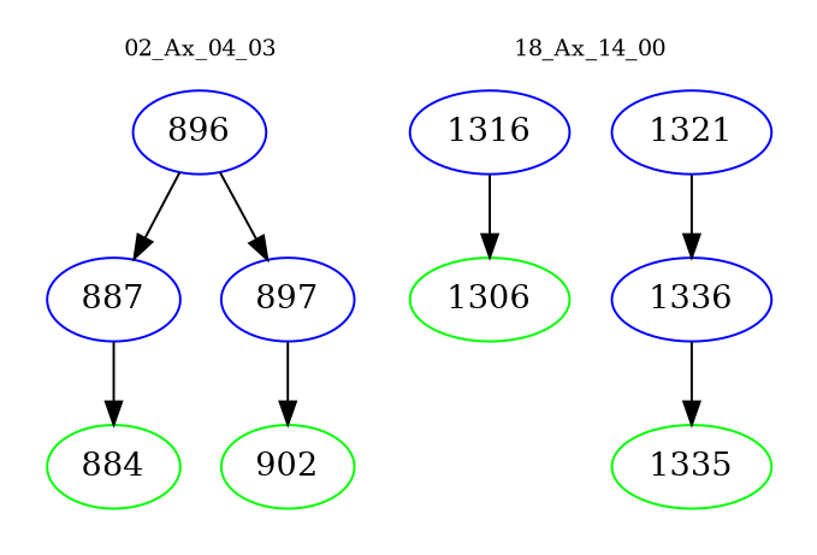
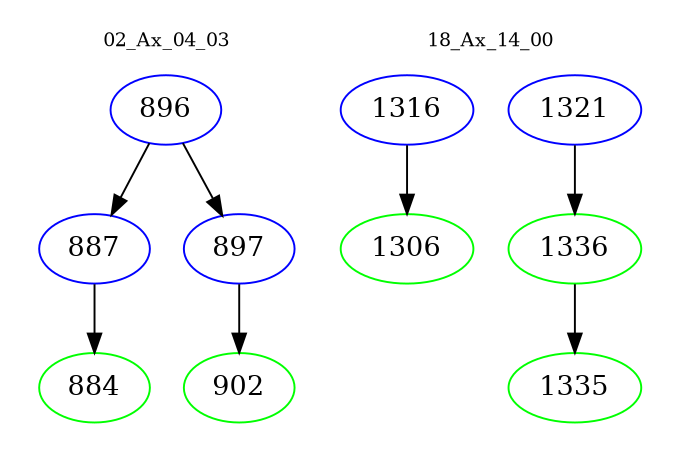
  digraph {
    node [color=blue]
    edge [color=black]
    n1 [label=896]
    n2 [label=887]
    n3 [label=897]
    n4 [color=green label=884]
    n5 [color=green label=902]
    n6 [label=1321]
-   n7 [label=1336]
+   n7 [color=green label=1336]
    n8 [label=1316]
    n9 [color=green label=1335]
    n10 [color=green label=1306]
    subgraph cluster_1 {
      color=white
      fontsize=10
      label="02_Ax_04_03"
      n1
      n2
      n3
      n4
      n5
    }
    subgraph cluster_2 {
      color=white
      fontsize=10
      label="18_Ax_14_00"
      n6
      n7
      n8
      n9
      n10
    }
    n1 -> n2
    n1 -> n3
    n2 -> n4
    n3 -> n5
    n6 -> n7
    n7 -> n9
    n8 -> n10
  }
